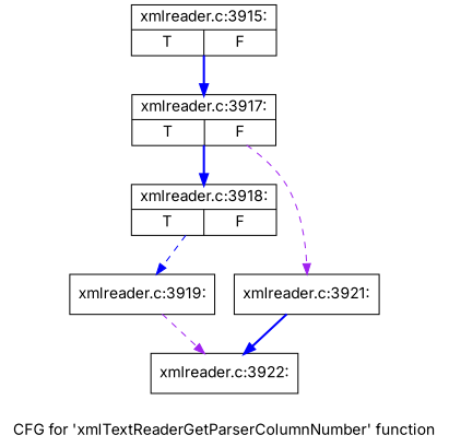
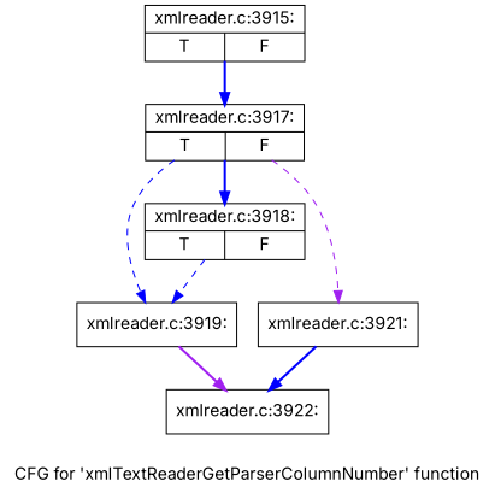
  digraph {
    fontname=Inter
    label="CFG for 'xmlTextReaderGetParserColumnNumber' function"
    node [fontname=Inter shape=record]
    edge [color=blue fontname=Inter style=bold]
    n1 [label="{xmlreader.c:3915:|{<s0>T|<s1>F}}"]
    n2 [label="{xmlreader.c:3917:|{<s0>T|<s1>F}}"]
    n3 [label="{xmlreader.c:3919:}"]
    n4 [label="{xmlreader.c:3922:}"]
    n5 [label="{xmlreader.c:3918:|{<s0>T|<s1>F}}"]
    n6 [label="{xmlreader.c:3921:}"]
    n1 -> n2
+   n2 -> n3 [style=dashed]
    n2 -> n5
    n2 -> n6 [color=purple style=dashed]
-   n3 -> n4 [color=purple style=dashed]
+   n3 -> n4 [color=purple]
    n5 -> n3 [style=dashed]
    n6 -> n4
  }
